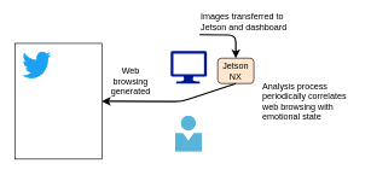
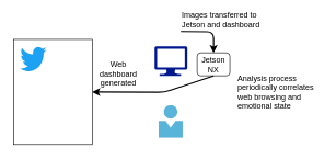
  <mxCell id="0" />
  <mxCell id="1" parent="0" />
  <mxCell id="2" value="" style="aspect=fixed;pointerEvents=1;shadow=0;dashed=0;html=1;strokeColor=none;labelPosition=center;verticalLabelPosition=bottom;verticalAlign=top;align=center;fillColor=#00188D;shape=mxgraph.azure.computer" vertex="1" parent="1"><mxGeometry x="235" y="70" width="50" height="45" as="geometry" /></mxCell>
  <mxCell id="3" value="" style="shape=image;html=1;verticalAlign=top;verticalLabelPosition=bottom;labelBackgroundColor=#ffffff;imageAspect=0;aspect=fixed;image=https://cdn4.iconfinder.com/data/icons/internet-networking-and-communication-glyph-24/24/Computer_camera_live_camera_video_chatting_web_camera_webcam-128.png" vertex="1" parent="1"><mxGeometry x="245" y="40" width="30" height="30" as="geometry" /></mxCell>
  <mxCell id="4" value="" style="aspect=fixed;html=1;points=[];align=center;image;fontSize=12;image=img/lib/mscae/Person.svg;" vertex="1" parent="1"><mxGeometry x="241.5" y="160" width="37" height="50" as="geometry" /></mxCell>
- <mxCell id="5" value="Jetson NX" style="rounded=1;whiteSpace=wrap;html=1;fillColor=#ffe6cc;" vertex="1" parent="1"><mxGeometry x="300" y="80" width="50" height="35" as="geometry" /></mxCell>
+ <mxCell id="5" value="Jetson NX" style="rounded=1;whiteSpace=wrap;html=1;" vertex="1" parent="1"><mxGeometry x="300" y="80" width="50" height="35" as="geometry" /></mxCell>
  <mxCell id="6" value="" style="endArrow=classic;html=1;strokeWidth=2;exitX=1;exitY=0.25;exitDx=0;exitDy=0;entryX=0.5;entryY=0;entryDx=0;entryDy=0;" edge="1" parent="1" source="3" target="5"><mxGeometry width="50" height="50" relative="1" as="geometry"><mxPoint x="260" y="270" as="sourcePoint" /><mxPoint x="310" y="220" as="targetPoint" /><Array as="points"><mxPoint x="325" y="48" /></Array></mxGeometry></mxCell>
  <mxCell id="7" value="Images transferred to Jetson and dashboard" style="text;html=1;strokeColor=none;fillColor=none;align=left;verticalAlign=middle;whiteSpace=wrap;rounded=0;" vertex="1" parent="1"><mxGeometry x="275" y="20" width="145" height="20" as="geometry" /></mxCell>
  <mxCell id="8" value="" style="shape=image;html=1;verticalAlign=top;verticalLabelPosition=bottom;labelBackgroundColor=#ffffff;imageAspect=0;aspect=fixed;image=https://cdn4.iconfinder.com/data/icons/music-ui-solid-24px/24/repeat_replay_arrow_loop_cycle-2-128.png" vertex="1" parent="1"><mxGeometry x="360" y="82.75" width="29.5" height="29.5" as="geometry" /></mxCell>
- <mxCell id="9" value="Analysis process periodically correlates web browsing with emotional state" style="text;html=1;strokeColor=none;fillColor=none;align=left;verticalAlign=middle;whiteSpace=wrap;rounded=0;" vertex="1" parent="1"><mxGeometry x="360" y="115" width="130" height="50" as="geometry" /></mxCell>
+ <mxCell id="9" value="Analysis process periodically correlates web browsing and emotional state" style="text;html=1;strokeColor=none;fillColor=none;align=left;verticalAlign=middle;whiteSpace=wrap;rounded=0;" vertex="1" parent="1"><mxGeometry x="360" y="115" width="130" height="50" as="geometry" /></mxCell>
  <mxCell id="10" value="" style="rounded=0;whiteSpace=wrap;html=1;" vertex="1" parent="1"><mxGeometry x="20" y="59.5" width="120" height="160" as="geometry" /></mxCell>
  <mxCell id="11" value="" style="dashed=0;outlineConnect=0;html=1;align=center;labelPosition=center;verticalLabelPosition=bottom;verticalAlign=top;shape=mxgraph.weblogos.twitter;fillColor=#1DA1F2;strokeColor=none" vertex="1" parent="1"><mxGeometry x="30" y="69.5" width="40" height="40" as="geometry" /></mxCell>
  <mxCell id="12" value="" style="shape=image;html=1;verticalAlign=top;verticalLabelPosition=bottom;labelBackgroundColor=#ffffff;imageAspect=0;aspect=fixed;image=https://cdn2.iconfinder.com/data/icons/social-media-2285/512/1_Facebook_colored_svg_copy-128.png" vertex="1" parent="1"><mxGeometry x="28" y="117.5" width="44" height="44" as="geometry" /></mxCell>
  <mxCell id="13" value="" style="shape=image;html=1;verticalAlign=top;verticalLabelPosition=bottom;labelBackgroundColor=#ffffff;imageAspect=0;aspect=fixed;image=https://cdn3.iconfinder.com/data/icons/2018-social-media-logotypes/1000/2018_social_media_popular_app_logo_reddit-128.png" vertex="1" parent="1"><mxGeometry x="31" y="171.5" width="38" height="38" as="geometry" /></mxCell>
  <mxCell id="14" style="edgeStyle=orthogonalEdgeStyle;rounded=0;orthogonalLoop=1;jettySize=auto;html=1;exitX=0.5;exitY=1;exitDx=0;exitDy=0;strokeWidth=2;" edge="1" parent="1" source="10" target="10"><mxGeometry relative="1" as="geometry" /></mxCell>
  <mxCell id="15" value="" style="shape=image;html=1;verticalAlign=top;verticalLabelPosition=bottom;labelBackgroundColor=#ffffff;imageAspect=0;aspect=fixed;image=https://cdn4.iconfinder.com/data/icons/emoji-18/61/2-128.png" vertex="1" parent="1"><mxGeometry x="90" y="171.5" width="38" height="38" as="geometry" /></mxCell>
  <mxCell id="16" value="" style="shape=image;html=1;verticalAlign=top;verticalLabelPosition=bottom;labelBackgroundColor=#ffffff;imageAspect=0;aspect=fixed;image=https://cdn4.iconfinder.com/data/icons/reaction/32/angry-128.png" vertex="1" parent="1"><mxGeometry x="89" y="69.5" width="40" height="40" as="geometry" /></mxCell>
  <mxCell id="17" value="" style="shape=image;html=1;verticalAlign=top;verticalLabelPosition=bottom;labelBackgroundColor=#ffffff;imageAspect=0;aspect=fixed;image=https://cdn4.iconfinder.com/data/icons/emoji-18/61/20-128.png" vertex="1" parent="1"><mxGeometry x="90" y="121.5" width="38" height="38" as="geometry" /></mxCell>
  <mxCell id="18" value="" style="endArrow=classic;html=1;strokeWidth=2;entryX=1;entryY=0.5;entryDx=0;entryDy=0;exitX=0.5;exitY=1;exitDx=0;exitDy=0;" edge="1" parent="1" source="5" target="10"><mxGeometry width="50" height="50" relative="1" as="geometry"><mxPoint x="260" y="170" as="sourcePoint" /><mxPoint x="310" y="120" as="targetPoint" /><Array as="points"><mxPoint x="250" y="140" /></Array></mxGeometry></mxCell>
- <mxCell id="19" value="Web&lt;br&gt;browsing&lt;br&gt;generated" style="text;html=1;strokeColor=none;fillColor=none;align=center;verticalAlign=middle;whiteSpace=wrap;rounded=0;" vertex="1" parent="1"><mxGeometry x="160" y="101.5" width="40" height="20" as="geometry" /></mxCell>
+ <mxCell id="19" value="Web&lt;br&gt;dashboard&lt;br&gt;generated" style="text;html=1;strokeColor=none;fillColor=none;align=center;verticalAlign=middle;whiteSpace=wrap;rounded=0;" vertex="1" parent="1"><mxGeometry x="160" y="101.5" width="40" height="20" as="geometry" /></mxCell>
